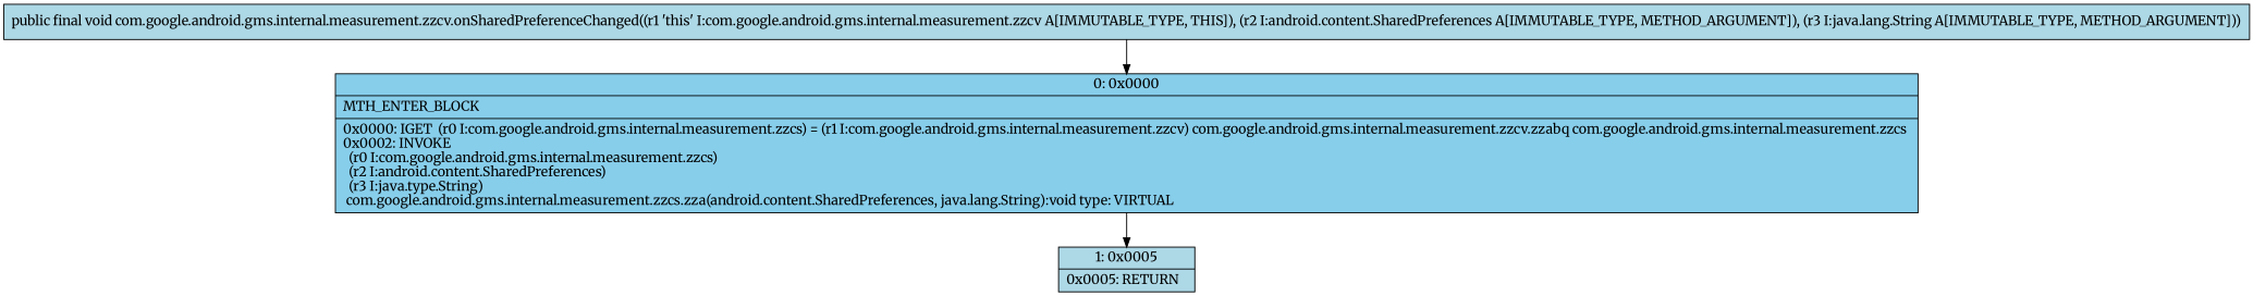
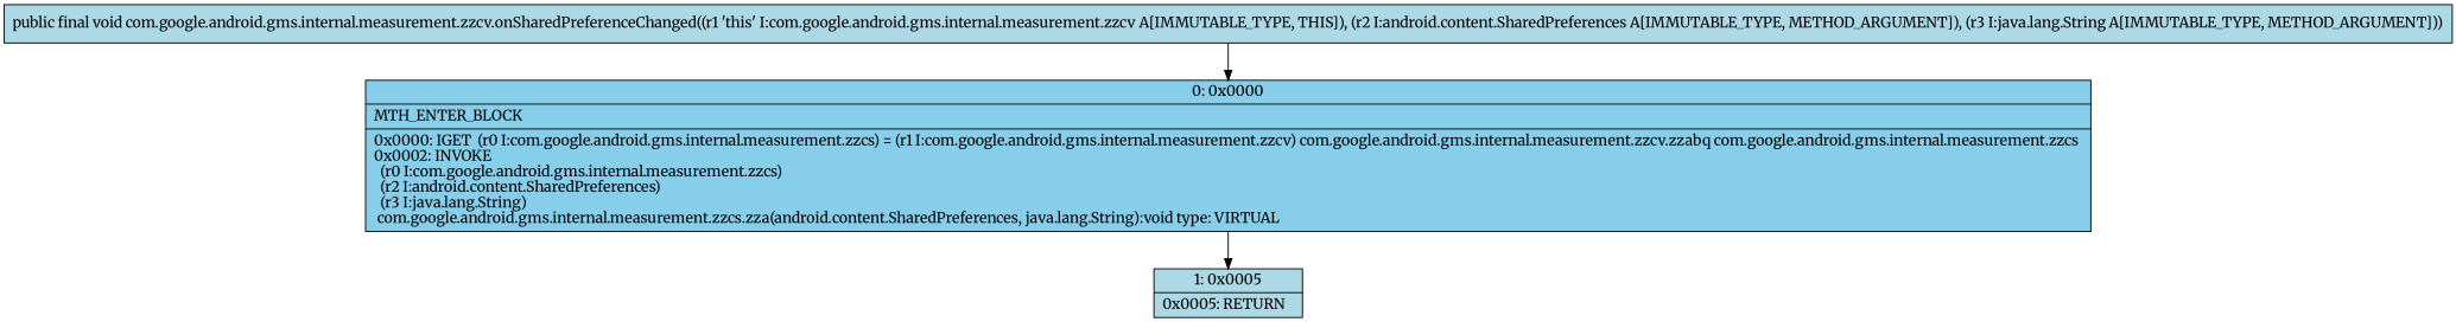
  digraph {
    fontname=Merriweather
    node [shape=record style=filled fillcolor=lightblue fontname=Merriweather]
    edge [fontname=Merriweather]
-   n1 [label="{0\:\ 0x0000|MTH_ENTER_BLOCK\l|0x0000: IGET  (r0 I:com.google.android.gms.internal.measurement.zzcs) = (r1 I:com.google.android.gms.internal.measurement.zzcv) com.google.android.gms.internal.measurement.zzcv.zzabq com.google.android.gms.internal.measurement.zzcs \l0x0002: INVOKE  \l  (r0 I:com.google.android.gms.internal.measurement.zzcs)\l  (r2 I:android.content.SharedPreferences)\l  (r3 I:java.type.String)\l com.google.android.gms.internal.measurement.zzcs.zza(android.content.SharedPreferences, java.lang.String):void type: VIRTUAL \l}" fillcolor=skyblue]
+   n1 [label="{0\:\ 0x0000|MTH_ENTER_BLOCK\l|0x0000: IGET  (r0 I:com.google.android.gms.internal.measurement.zzcs) = (r1 I:com.google.android.gms.internal.measurement.zzcv) com.google.android.gms.internal.measurement.zzcv.zzabq com.google.android.gms.internal.measurement.zzcs \l0x0002: INVOKE  \l  (r0 I:com.google.android.gms.internal.measurement.zzcs)\l  (r2 I:android.content.SharedPreferences)\l  (r3 I:java.lang.String)\l com.google.android.gms.internal.measurement.zzcs.zza(android.content.SharedPreferences, java.lang.String):void type: VIRTUAL \l}" fillcolor=skyblue]
    n2 [label="{1\:\ 0x0005|0x0005: RETURN   \l}"]
    n3 [label="{public final void com.google.android.gms.internal.measurement.zzcv.onSharedPreferenceChanged((r1 'this' I:com.google.android.gms.internal.measurement.zzcv A[IMMUTABLE_TYPE, THIS]), (r2 I:android.content.SharedPreferences A[IMMUTABLE_TYPE, METHOD_ARGUMENT]), (r3 I:java.lang.String A[IMMUTABLE_TYPE, METHOD_ARGUMENT])) }"]
    n1 -> n2
    n3 -> n1
  }
